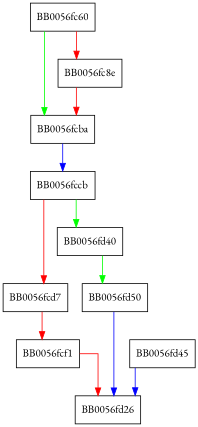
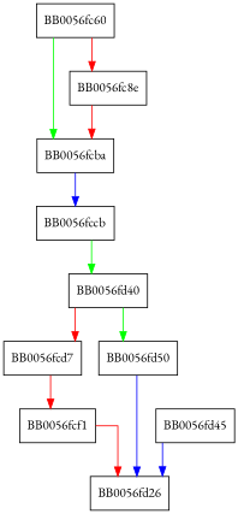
  digraph {
    fontname="EB Garamond"
    splines=ortho
    node [fontname="EB Garamond" shape=box]
    edge [color=red fontname="EB Garamond"]
    BB0056fc60
    BB0056fcba
    BB0056fc8e
    BB0056fccb
    BB0056fd40
    BB0056fcd7
    BB0056fd50
    BB0056fcf1
    BB0056fd26
    BB0056fd45
    BB0056fc60 -> BB0056fcba [color=green]
    BB0056fc60 -> BB0056fc8e
    BB0056fcba -> BB0056fccb [color=blue]
    BB0056fc8e -> BB0056fcba
    BB0056fccb -> BB0056fd40 [color=green]
-   BB0056fccb -> BB0056fcd7
+   BB0056fd40 -> BB0056fcd7
    BB0056fd40 -> BB0056fd50 [color=green]
    BB0056fcd7 -> BB0056fcf1
    BB0056fd50 -> BB0056fd26 [color=blue]
    BB0056fcf1 -> BB0056fd26
    BB0056fd45 -> BB0056fd26 [color=blue]
  }
